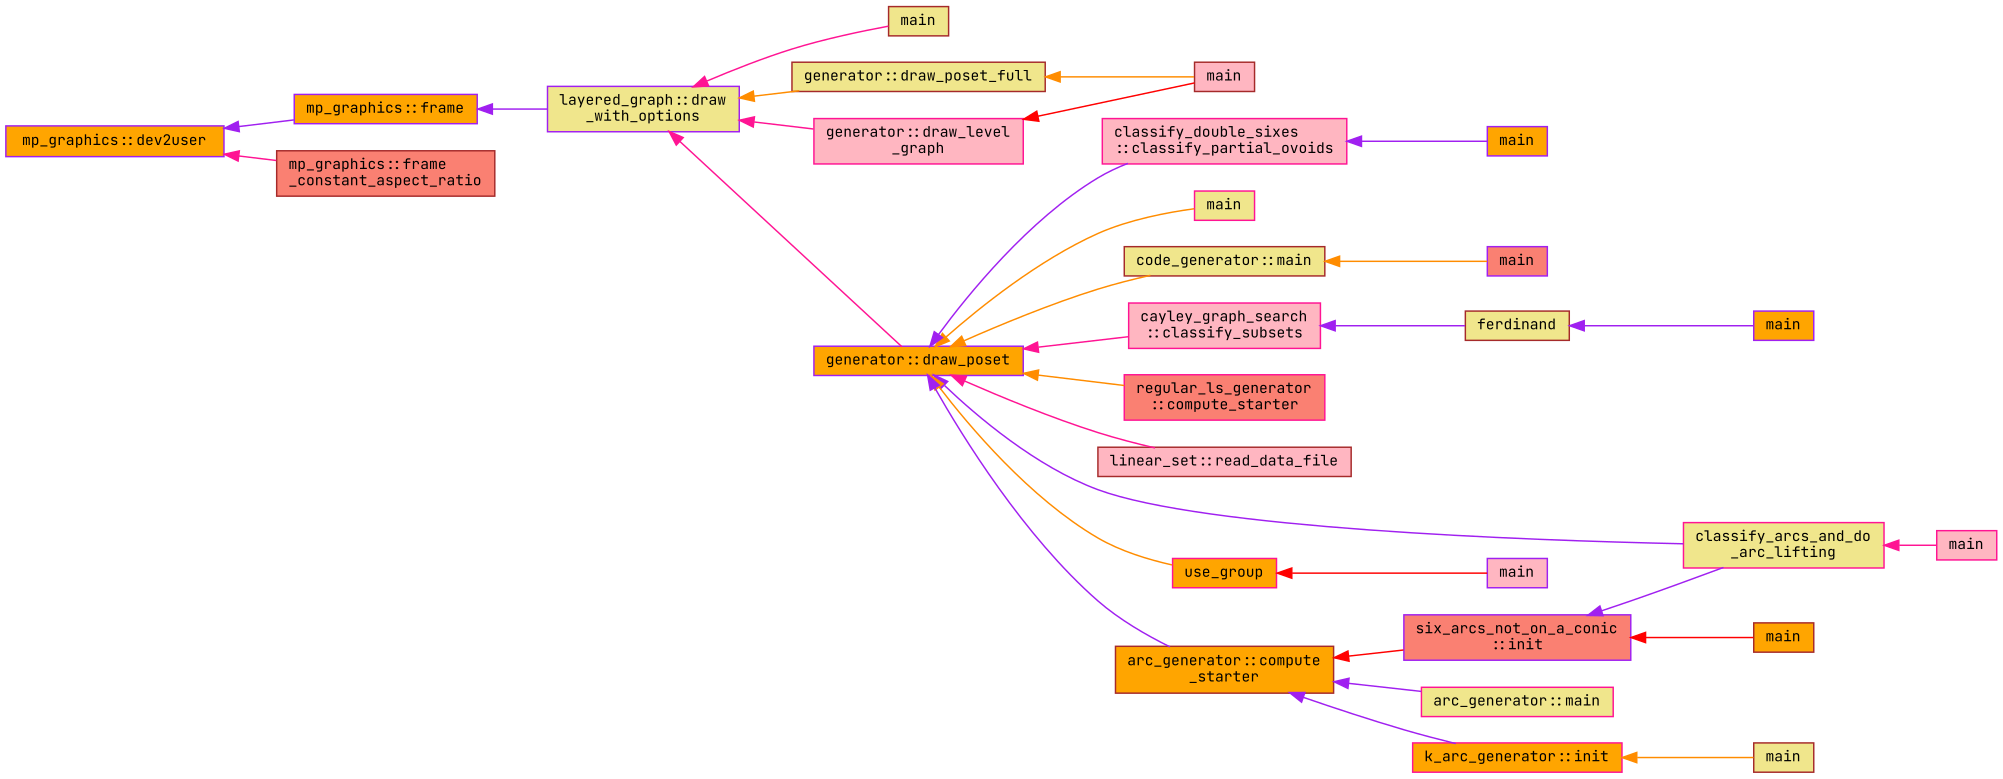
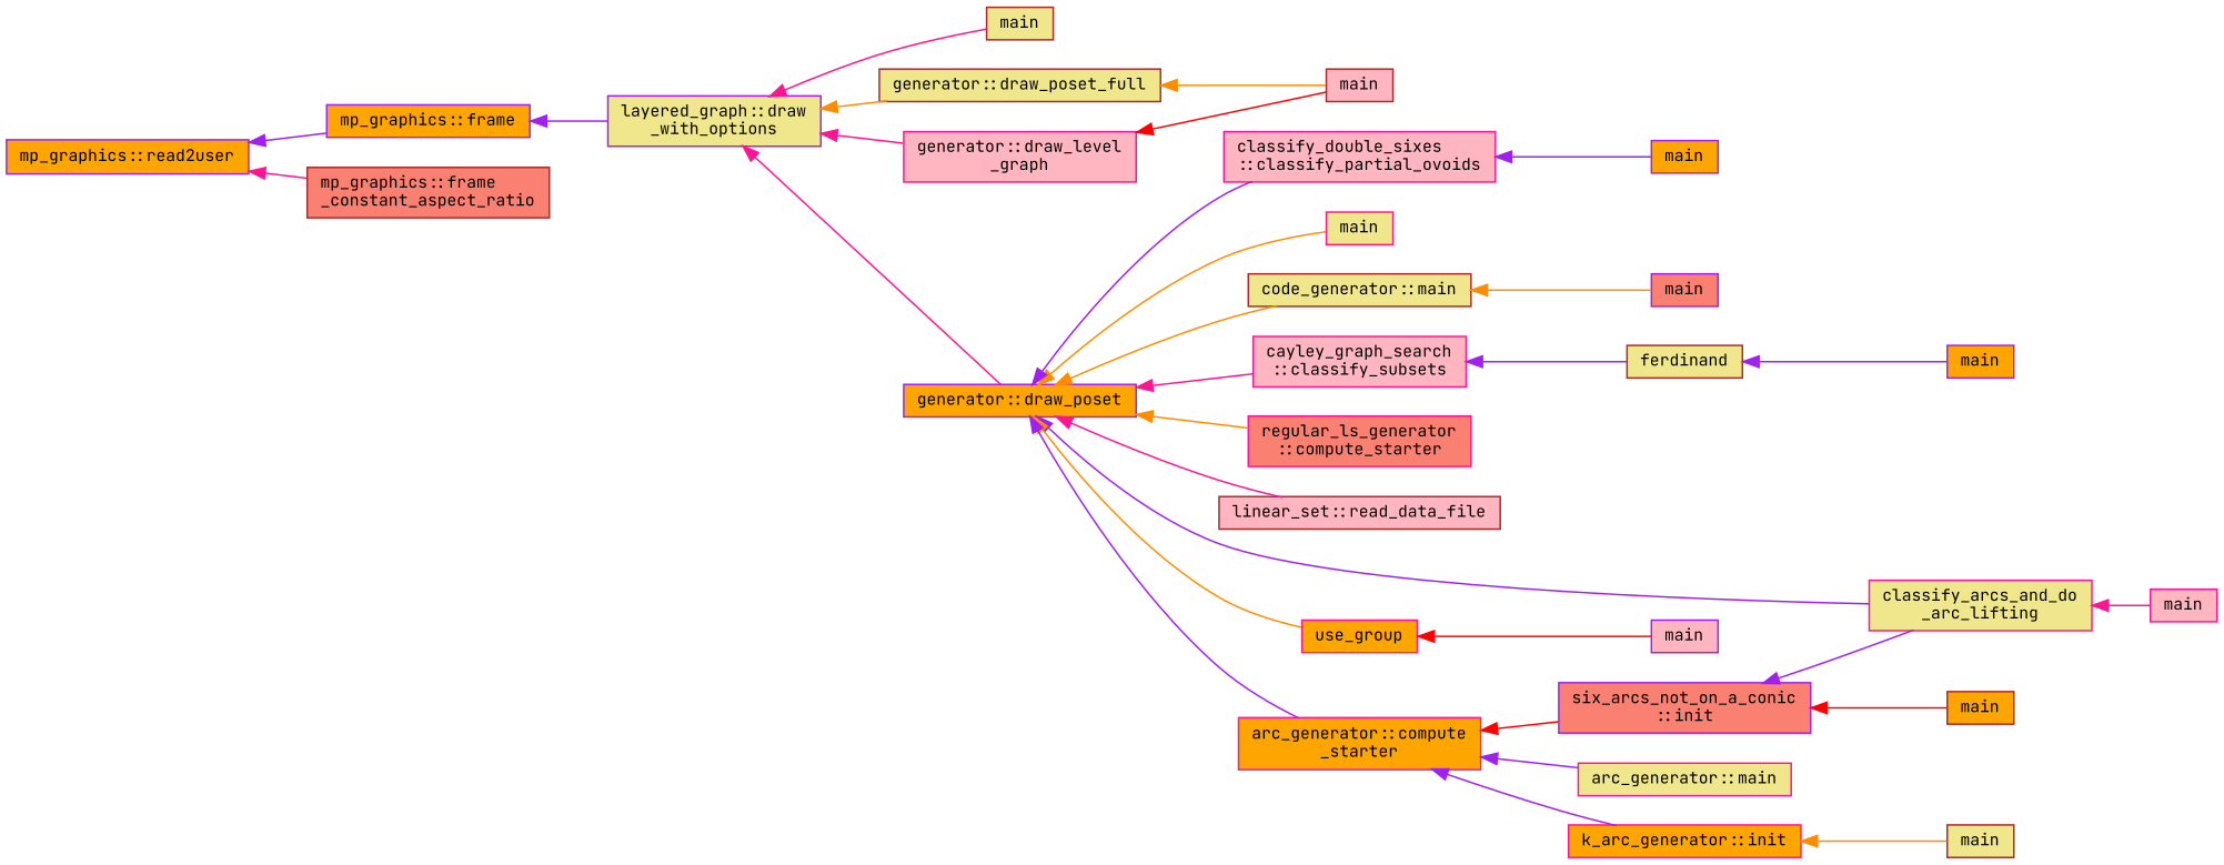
  digraph {
    fontname="JetBrains Mono"
    rankdir=LR
    node [color=deeppink fillcolor=orange fontname="JetBrains Mono" fontsize=10 shape=record style=filled]
    edge [color=purple dir=back fontname="JetBrains Mono" fontsize=10 labelfontname=Helvetica labelfontsize=10 style=solid]
-   n1 [color=purple fontcolor=black height=0.2 label="mp_graphics::dev2user" width=0.4]
+   n1 [color=purple fontcolor=black height=0.2 label="mp_graphics::read2user" width=0.4]
    n2 [color=purple height=0.2 label="mp_graphics::frame" width=0.4]
    n3 [color=brown fillcolor=salmon height=0.2 label="mp_graphics::frame\l_constant_aspect_ratio" width=0.4]
    n4 [color=purple fillcolor=khaki height=0.2 label="layered_graph::draw\l_with_options" width=0.4]
    n5 [color=brown fillcolor=khaki height=0.2 label=main width=0.4]
    n6 [color=brown fillcolor=khaki height=0.2 label="generator::draw_poset_full" width=0.4]
    n7 [color=purple height=0.2 label="generator::draw_poset" width=0.4]
    n8 [fillcolor=lightpink height=0.2 label="generator::draw_level\l_graph" width=0.4]
    n9 [color=brown fillcolor=lightpink height=0.2 label=main width=0.4]
    n10 [fillcolor=khaki height=0.2 label=main width=0.4]
    n11 [color=brown fillcolor=khaki height=0.2 label="code_generator::main" width=0.4]
    n12 [fillcolor=lightpink height=0.2 label="cayley_graph_search\l::classify_subsets" width=0.4]
    n13 [fillcolor=salmon height=0.2 label="regular_ls_generator\l::compute_starter" width=0.4]
    n14 [color=brown fillcolor=lightpink height=0.2 label="linear_set::read_data_file" width=0.4]
    n15 [fillcolor=khaki height=0.2 label="classify_arcs_and_do\l_arc_lifting" width=0.4]
    n16 [height=0.2 label=use_group width=0.4]
-   n17 [color=brown height=0.2 label="arc_generator::compute\l_starter" width=0.4]
+   n17 [height=0.2 label="arc_generator::compute\l_starter" width=0.4]
    n18 [fillcolor=lightpink height=0.2 label="classify_double_sixes\l::classify_partial_ovoids" width=0.4]
    n19 [color=purple fillcolor=salmon height=0.2 label=main width=0.4]
    n20 [color=brown fillcolor=khaki height=0.2 label=ferdinand width=0.4]
    n21 [fillcolor=lightpink height=0.2 label=main width=0.4]
    n22 [color=purple fillcolor=lightpink height=0.2 label=main width=0.4]
    n23 [fillcolor=khaki height=0.2 label="arc_generator::main" width=0.4]
    n24 [height=0.2 label="k_arc_generator::init" width=0.4]
    n25 [color=purple fillcolor=salmon height=0.2 label="six_arcs_not_on_a_conic\l::init" width=0.4]
    n26 [color=purple height=0.2 label=main width=0.4]
    n27 [color=purple height=0.2 label=main width=0.4]
    n28 [color=brown fillcolor=khaki height=0.2 label=main width=0.4]
    n29 [color=brown height=0.2 label=main width=0.4]
    n1 -> n2
    n1 -> n3 [color=deeppink]
    n2 -> n4
    n4 -> n5 [color=deeppink]
    n4 -> n6 [color=darkorange]
    n4 -> n7 [color=deeppink]
    n4 -> n8 [color=deeppink]
    n6 -> n9 [color=darkorange]
    n7 -> n10 [color=darkorange]
    n7 -> n11 [color=darkorange]
    n7 -> n12 [color=deeppink]
    n7 -> n13 [color=darkorange]
    n7 -> n14 [color=deeppink]
    n7 -> n15
    n7 -> n16 [color=darkorange]
    n7 -> n17
    n7 -> n18
    n8 -> n9 [color=red]
    n11 -> n19 [color=darkorange]
    n12 -> n20
    n15 -> n21 [color=deeppink]
    n16 -> n22 [color=red]
    n17 -> n23
    n17 -> n24
    n17 -> n25 [color=red]
    n18 -> n26
    n20 -> n27
    n24 -> n28 [color=darkorange]
    n25 -> n15
    n25 -> n29 [color=red]
  }
